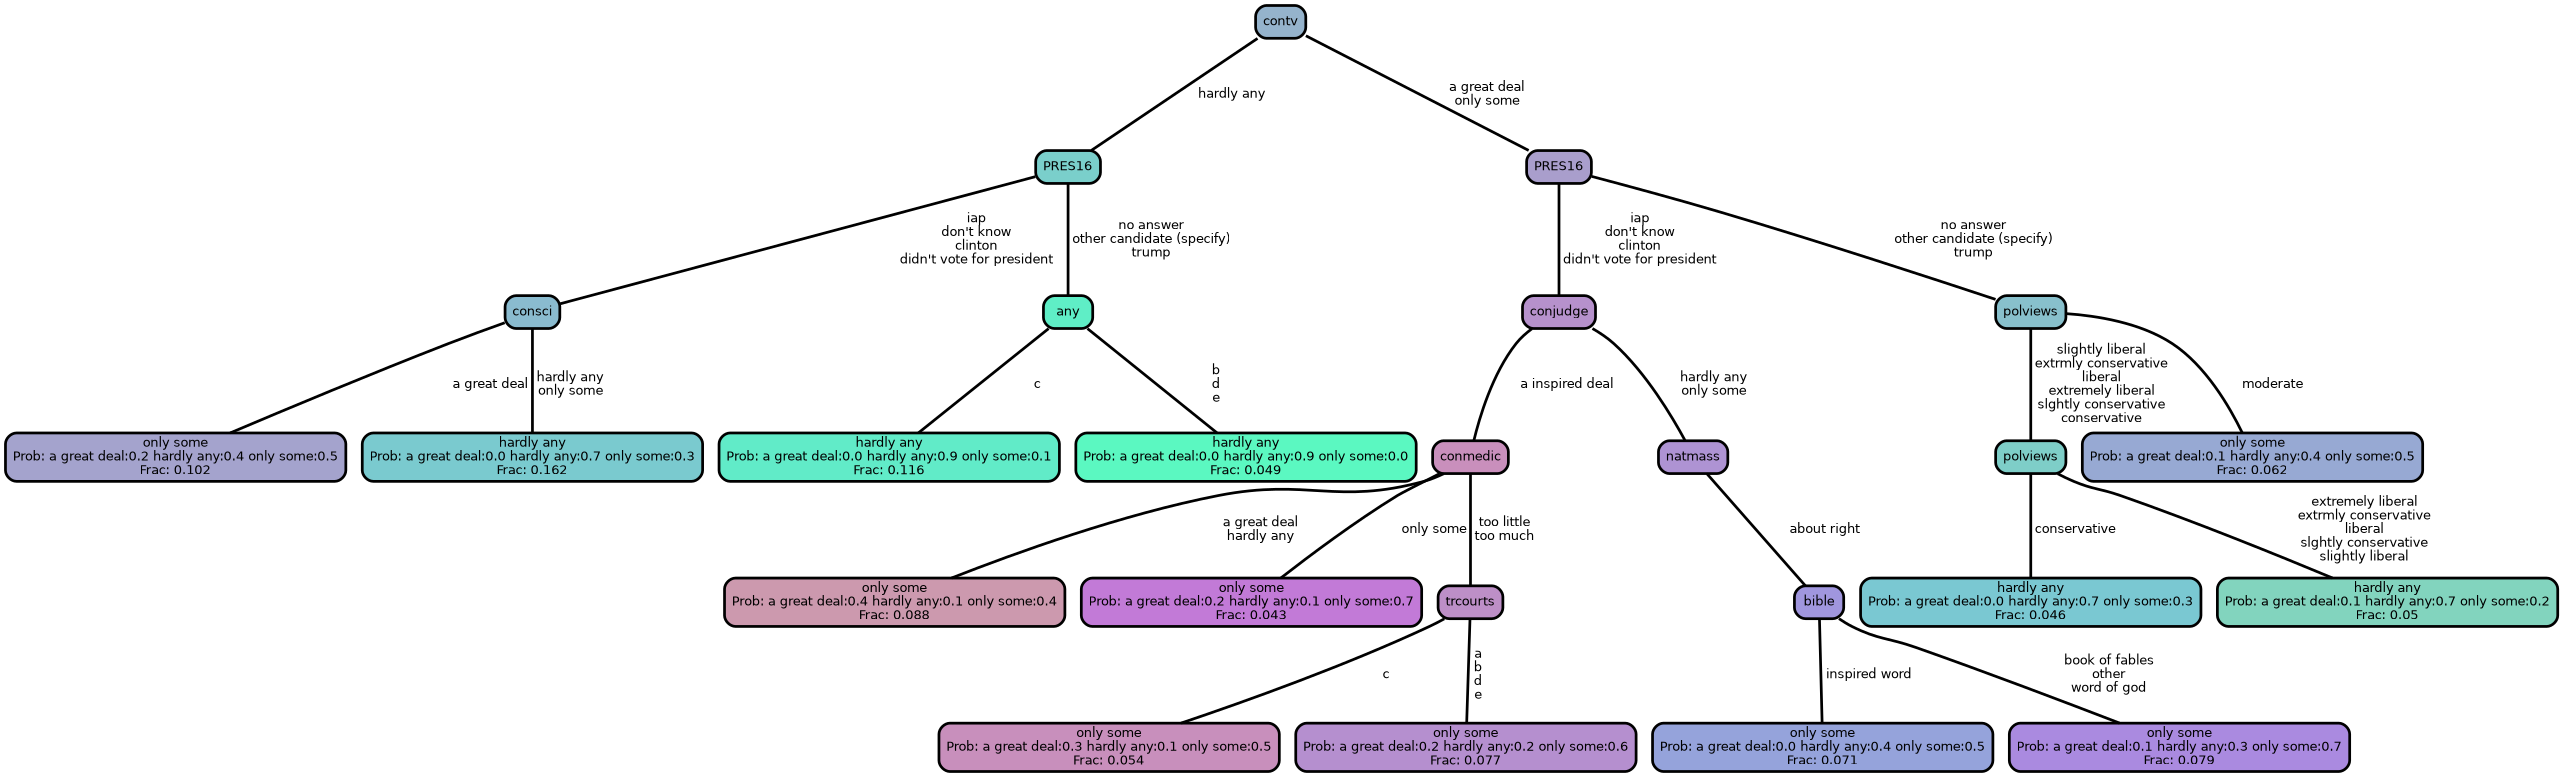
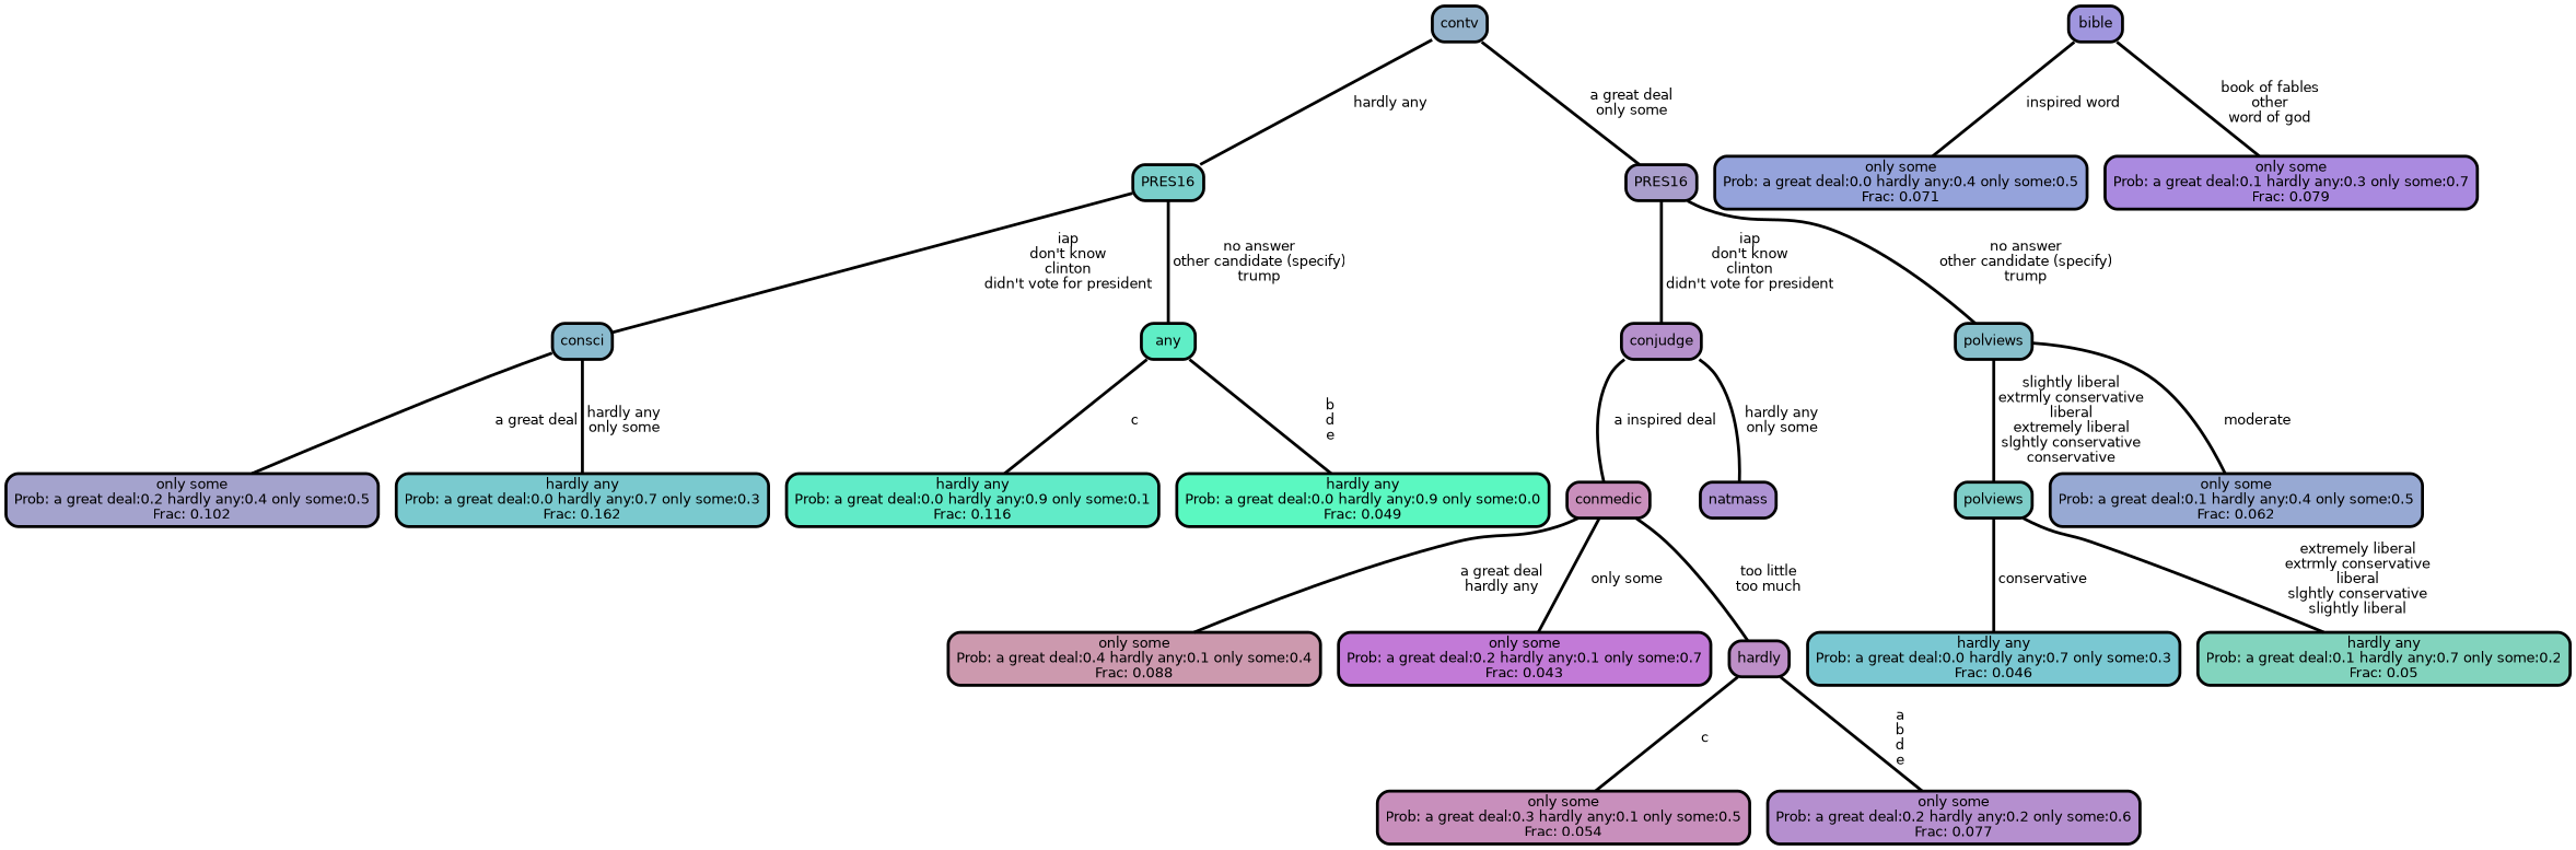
  graph {
    ranksep="0 equally"
    splines=straight
    node [color=black fontcolor=black fontname=helvetica penwidth=3 shape=box style="filled, rounded"]
    edge [color=black fontname=helvetica penwidth=3]
    n1 [fillcolor="#a4a3cd" label="only some\nProb: a great deal:0.2 hardly any:0.4 only some:0.5\nFrac: 0.102"]
    n2 [fillcolor="#8abbcf" label=consci]
    n3 [fillcolor="#7acacf" label="hardly any\nProb: a great deal:0.0 hardly any:0.7 only some:0.3\nFrac: 0.162"]
    n4 [fillcolor="#7acfcb" label=PRES16]
    n5 [fillcolor="#5feec6" label=any]
    n6 [fillcolor="#61ebc8" label="hardly any\nProb: a great deal:0.0 hardly any:0.9 only some:0.1\nFrac: 0.116"]
    n7 [fillcolor="#5bf8c1" label="hardly any\nProb: a great deal:0.0 hardly any:0.9 only some:0.0\nFrac: 0.049"]
    n8 [fillcolor="#95b3cc" label=contv]
    n9 [fillcolor="#a99ecc" label=PRES16]
    n10 [fillcolor="#b691cc" label=conjudge]
    n11 [fillcolor="#88c0cc" label=polviews]
    n12 [fillcolor="#cc99ae" label="only some\nProb: a great deal:0.4 hardly any:0.1 only some:0.4\nFrac: 0.088"]
    n13 [fillcolor="#c98fbc" label=conmedic]
    n14 [fillcolor="#c27ad7" label="only some\nProb: a great deal:0.2 hardly any:0.1 only some:0.7\nFrac: 0.043"]
-   n15 [fillcolor="#bd8fc7" label=trcourts]
+   n15 [fillcolor="#bd8fc7" label=hardly]
    n16 [fillcolor="#ae93d3" label=natmass]
    n17 [fillcolor="#a096de" label=bible]
    n18 [fillcolor="#95a3db" label="only some\nProb: a great deal:0.0 hardly any:0.4 only some:0.5\nFrac: 0.071"]
    n19 [fillcolor="#aa8ae0" label="only some\nProb: a great deal:0.1 hardly any:0.3 only some:0.7\nFrac: 0.079"]
    n20 [fillcolor="#c88fbc" label="only some\nProb: a great deal:0.3 hardly any:0.1 only some:0.5\nFrac: 0.054"]
    n21 [fillcolor="#b58fcf" label="only some\nProb: a great deal:0.2 hardly any:0.2 only some:0.6\nFrac: 0.077"]
    n22 [fillcolor="#7ecec8" label=polviews]
    n23 [fillcolor="#97a9d3" label="only some\nProb: a great deal:0.1 hardly any:0.4 only some:0.5\nFrac: 0.062"]
    n24 [fillcolor="#7ac8d2" label="hardly any\nProb: a great deal:0.0 hardly any:0.7 only some:0.3\nFrac: 0.046"]
    n25 [fillcolor="#82d4be" label="hardly any\nProb: a great deal:0.1 hardly any:0.7 only some:0.2\nFrac: 0.05"]
    subgraph sub_1 {
      rank=same
    }
    n2 -- n1 [label=" a great deal"]
    n2 -- n3 [label=" hardly any\n only some"]
    n4 -- n2 [label=" iap\n don't know\n clinton\n didn't vote for president"]
    n4 -- n5 [label=" no answer\n other candidate (specify)\n trump"]
    n5 -- n6 [label=" c"]
    n5 -- n7 [label=" b\n d\n e"]
    n8 -- n4 [label=" hardly any"]
    n8 -- n9 [label=" a great deal\n only some"]
    n9 -- n10 [label=" iap\n don't know\n clinton\n didn't vote for president"]
    n9 -- n11 [label=" no answer\n other candidate (specify)\n trump"]
    n10 -- n13 [label=" a inspired deal"]
    n10 -- n16 [label=" hardly any\n only some"]
    n11 -- n22 [label=" slightly liberal\n extrmly conservative\n liberal\n extremely liberal\n slghtly conservative\n conservative"]
    n11 -- n23 [label=" moderate"]
    n13 -- n12 [label=" a great deal\n hardly any"]
    n13 -- n14 [label=" only some"]
    n13 -- n15 [label=" too little\n too much"]
    n15 -- n20 [label=" c"]
    n15 -- n21 [label=" a\n b\n d\n e"]
-   n16 -- n17 [label=" about right"]
    n17 -- n18 [label=" inspired word"]
    n17 -- n19 [label=" book of fables\n other\n word of god"]
    n22 -- n24 [label=" conservative"]
    n22 -- n25 [label=" extremely liberal\n extrmly conservative\n liberal\n slghtly conservative\n slightly liberal"]
  }
